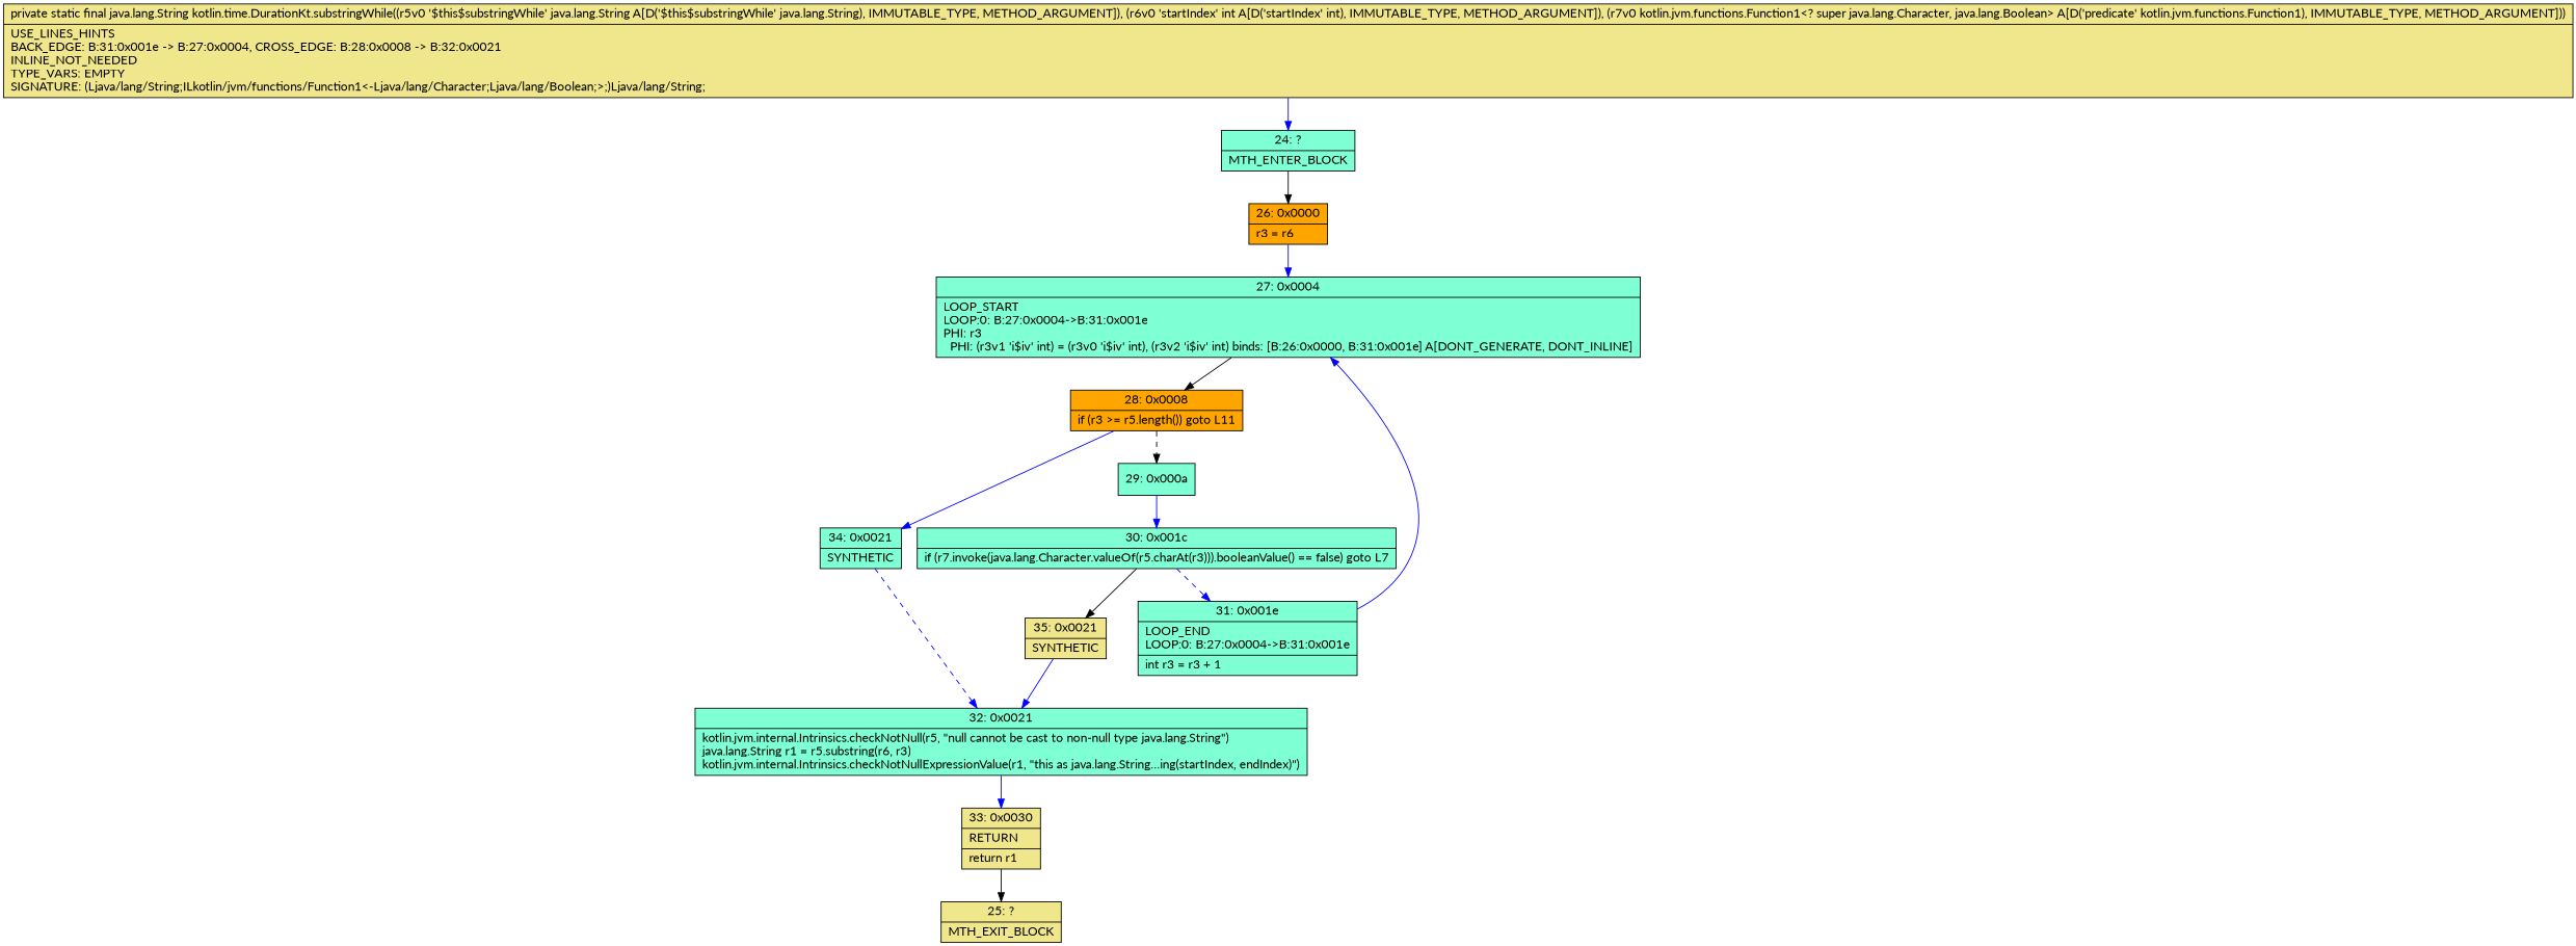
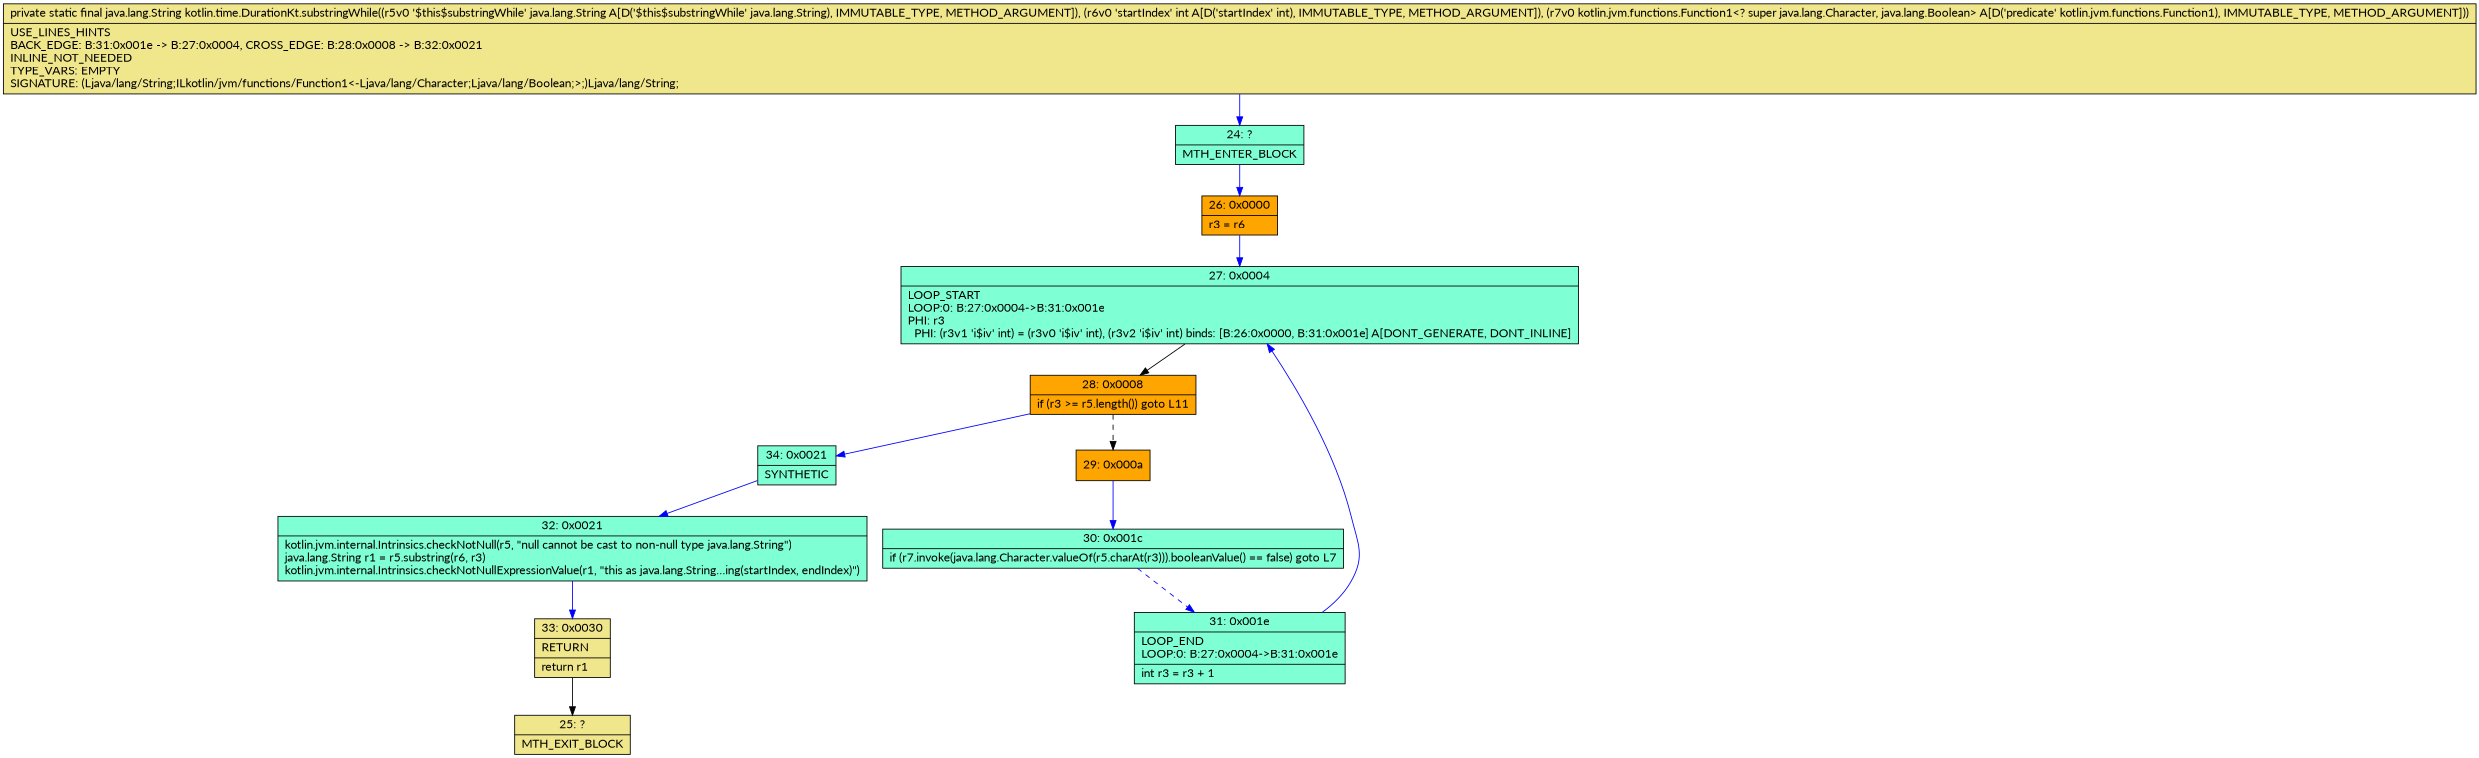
  digraph {
    fontname=Lato
    node [fillcolor=aquamarine fontname=Lato shape=record style=filled]
    edge [color=blue fontname=Lato]
    n1 [label="{24\:\ ?|MTH_ENTER_BLOCK\l}"]
    n2 [fillcolor=orange label="{26\:\ 0x0000|r3 = r6\l}"]
    n3 [label="{27\:\ 0x0004|LOOP_START\lLOOP:0: B:27:0x0004\-\>B:31:0x001e\lPHI: r3 \l  PHI: (r3v1 'i$iv' int) = (r3v0 'i$iv' int), (r3v2 'i$iv' int) binds: [B:26:0x0000, B:31:0x001e] A[DONT_GENERATE, DONT_INLINE]\l}"]
    n4 [fillcolor=orange label="{28\:\ 0x0008|if (r3 \>= r5.length()) goto L11\l}"]
-   n5 [label="{29\:\ 0x000a}"]
+   n5 [fillcolor=orange label="{29\:\ 0x000a}"]
    n6 [label="{34\:\ 0x0021|SYNTHETIC\l}"]
    n7 [label="{30\:\ 0x001c|if (r7.invoke(java.lang.Character.valueOf(r5.charAt(r3))).booleanValue() == false) goto L7\l}"]
    n8 [label="{32\:\ 0x0021|kotlin.jvm.internal.Intrinsics.checkNotNull(r5, \"null cannot be cast to non\-null type java.lang.String\")\ljava.lang.String r1 = r5.substring(r6, r3)\lkotlin.jvm.internal.Intrinsics.checkNotNullExpressionValue(r1, \"this as java.lang.String…ing(startIndex, endIndex)\")\l}"]
    n9 [label="{31\:\ 0x001e|LOOP_END\lLOOP:0: B:27:0x0004\-\>B:31:0x001e\l|int r3 = r3 + 1\l}"]
-   n10 [fillcolor=khaki label="{35\:\ 0x0021|SYNTHETIC\l}"]
    n11 [fillcolor=khaki label="{33\:\ 0x0030|RETURN\l|return r1\l}"]
    n12 [fillcolor=khaki label="{25\:\ ?|MTH_EXIT_BLOCK\l}"]
    n13 [fillcolor=khaki label="{private static final java.lang.String kotlin.time.DurationKt.substringWhile((r5v0 '$this$substringWhile' java.lang.String A[D('$this$substringWhile' java.lang.String), IMMUTABLE_TYPE, METHOD_ARGUMENT]), (r6v0 'startIndex' int A[D('startIndex' int), IMMUTABLE_TYPE, METHOD_ARGUMENT]), (r7v0 kotlin.jvm.functions.Function1\<? super java.lang.Character, java.lang.Boolean\> A[D('predicate' kotlin.jvm.functions.Function1), IMMUTABLE_TYPE, METHOD_ARGUMENT]))  | USE_LINES_HINTS\lBACK_EDGE: B:31:0x001e \-\> B:27:0x0004, CROSS_EDGE: B:28:0x0008 \-\> B:32:0x0021\lINLINE_NOT_NEEDED\lTYPE_VARS: EMPTY\lSIGNATURE: (Ljava\/lang\/String;ILkotlin\/jvm\/functions\/Function1\<\-Ljava\/lang\/Character;Ljava\/lang\/Boolean;\>;)Ljava\/lang\/String;\l}"]
-   n1 -> n2 [color=black]
+   n1 -> n2
    n2 -> n3
    n3 -> n4 [color=black]
    n4 -> n5 [color=black style=dashed]
    n4 -> n6
    n5 -> n7
-   n6 -> n8 [style=dashed]
+   n6 -> n8
    n7 -> n9 [style=dashed]
-   n7 -> n10 [color=black]
    n8 -> n11
    n9 -> n3
-   n10 -> n8
    n11 -> n12 [color=black]
    n13 -> n1
  }
